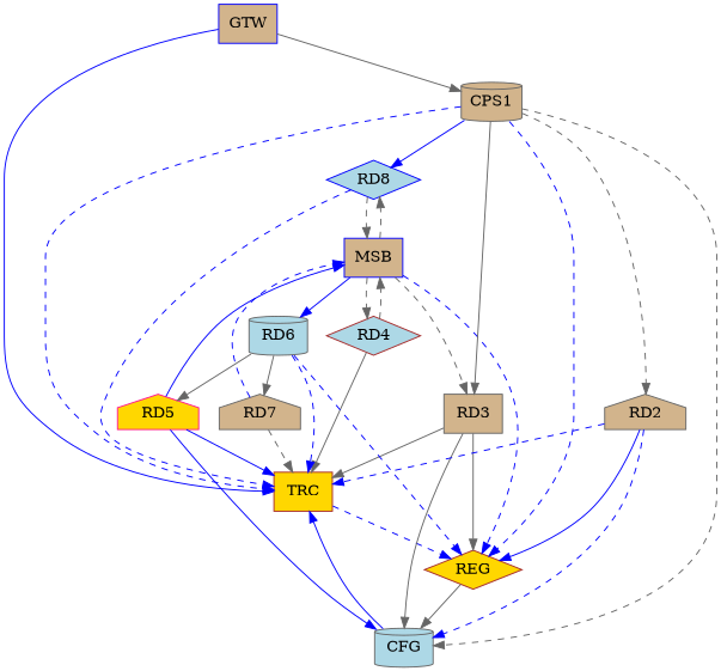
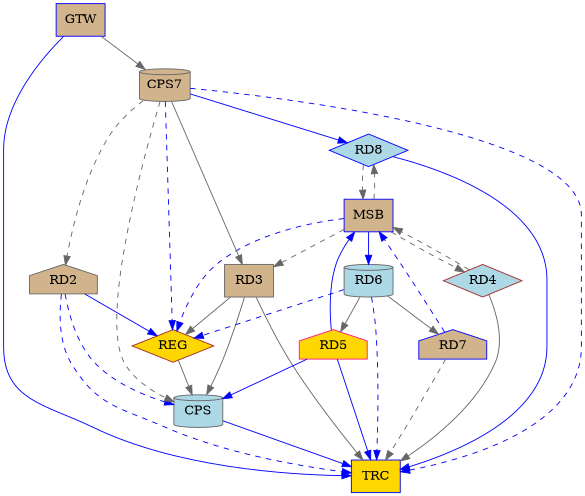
  strict digraph {
    node [color=blue fillcolor=tan shape=box style=filled]
    edge [color=blue style=solid]
    n1 [fillcolor=lightblue label=RD8 shape=diamond]
    n2 [label=MSB]
-   n3 [color=brown fillcolor=gold label=TRC]
+   n3 [fillcolor=gold label=TRC]
    n4 [color=brown fillcolor=gold label=REG shape=diamond]
    n5 [color=gray40 label=RD3]
    n6 [color=brown fillcolor=lightblue label=RD4 shape=diamond]
    n7 [color=gray40 fillcolor=lightblue label=RD6 shape=cylinder]
    n8 [color=gray40 label=RD2 shape=house]
-   n9 [color=gray40 fillcolor=lightblue label=CFG shape=cylinder]
+   n9 [color=gray40 fillcolor=lightblue label=CPS shape=cylinder]
    n10 [color=deeppink fillcolor=gold label=RD5 shape=house]
-   n11 [color=gray40 label=RD7 shape=house]
-   n12 [color=gray40 label=CPS1 shape=cylinder]
+   n11 [label=RD7 shape=house]
+   n12 [color=gray40 label=CPS7 shape=cylinder]
    n13 [label=GTW]
    n1 -> n2 [color=gray40 style=dashed]
-   n1 -> n3 [style=dashed]
+   n1 -> n3
    n2 -> n1 [color=gray40 style=dashed]
    n2 -> n4 [style=dashed]
    n2 -> n5 [color=gray40 style=dashed]
    n2 -> n6 [color=gray40 style=dashed]
    n2 -> n7
-   n3 -> n4 [style=dashed]
    n4 -> n9 [color=gray40]
    n5 -> n3 [color=gray40]
    n5 -> n4 [color=gray40]
    n5 -> n9 [color=gray40]
    n6 -> n2 [color=gray40 style=dashed]
    n6 -> n3 [color=gray40]
    n7 -> n3 [style=dashed]
    n7 -> n4 [style=dashed]
    n7 -> n10 [color=gray40]
    n7 -> n11 [color=gray40]
    n8 -> n3 [style=dashed]
    n8 -> n4
    n8 -> n9 [style=dashed]
    n9 -> n3
    n10 -> n2
    n10 -> n3
    n10 -> n9
    n11 -> n2 [style=dashed]
    n11 -> n3 [color=gray40 style=dashed]
    n12 -> n1
    n12 -> n3 [style=dashed]
    n12 -> n4 [style=dashed]
    n12 -> n5 [color=gray40]
    n12 -> n8 [color=gray40 style=dashed]
    n12 -> n9 [color=gray40 style=dashed]
    n13 -> n3
    n13 -> n12 [color=gray40]
  }
